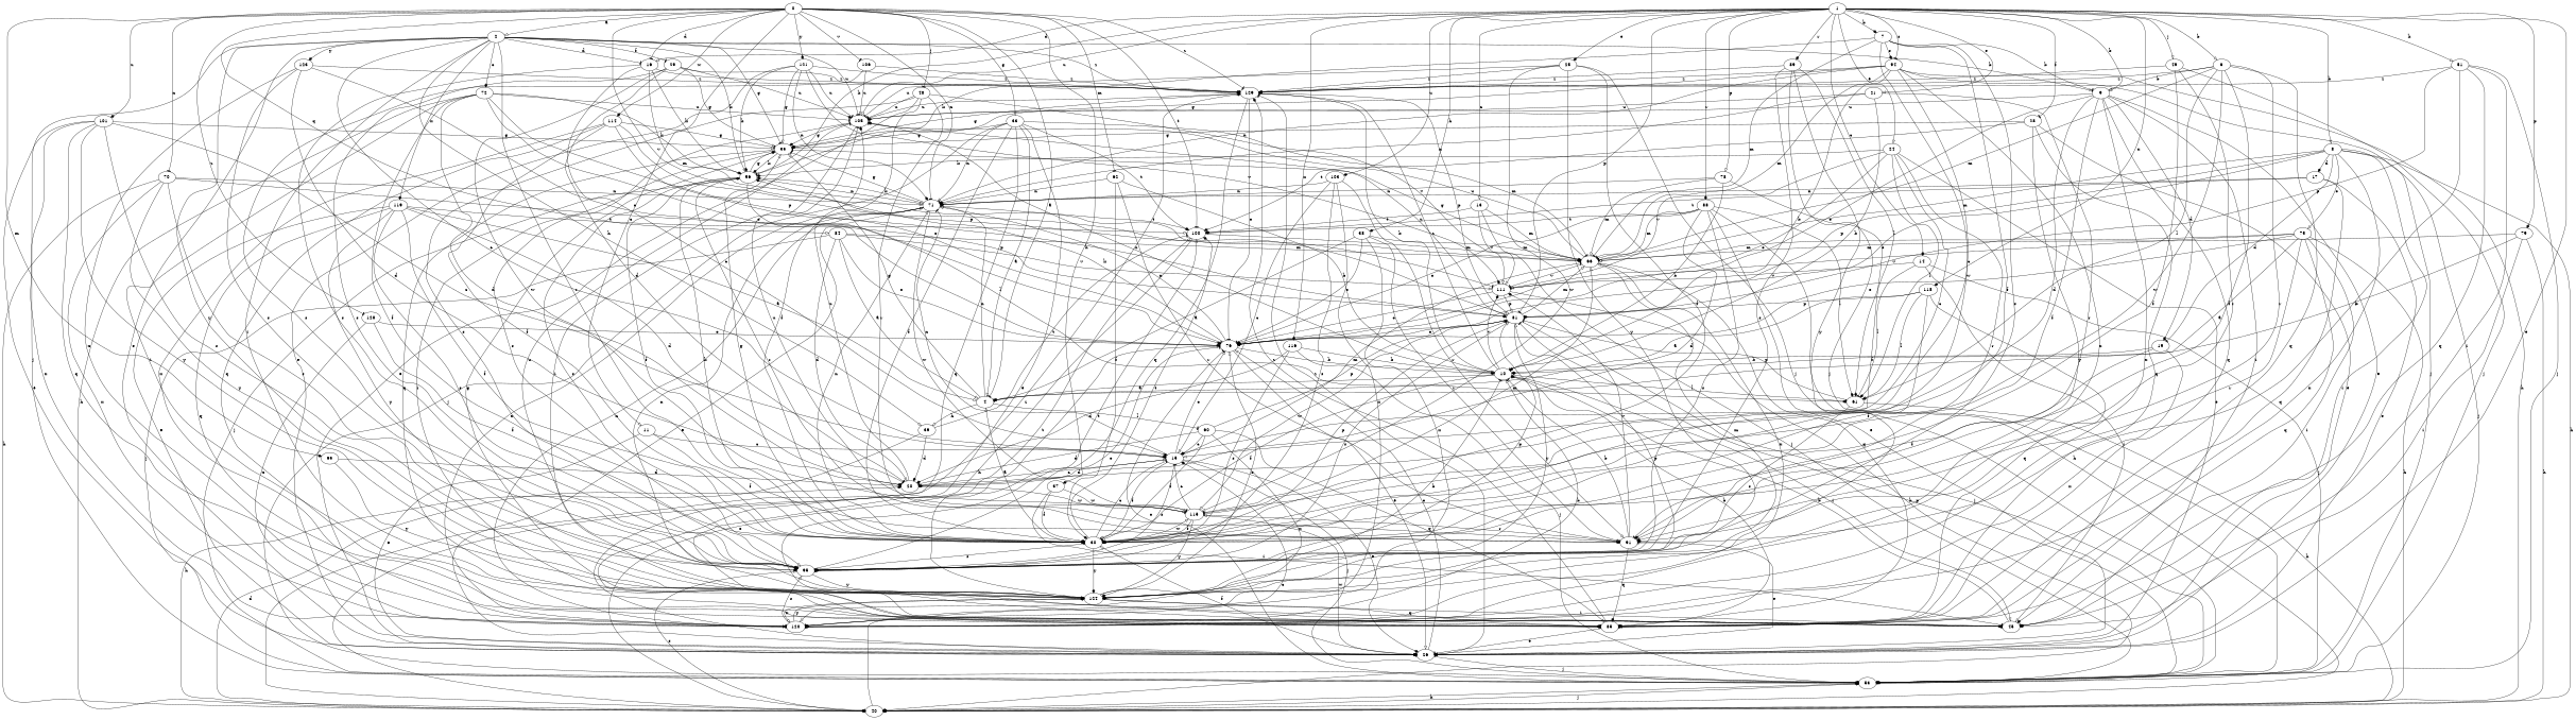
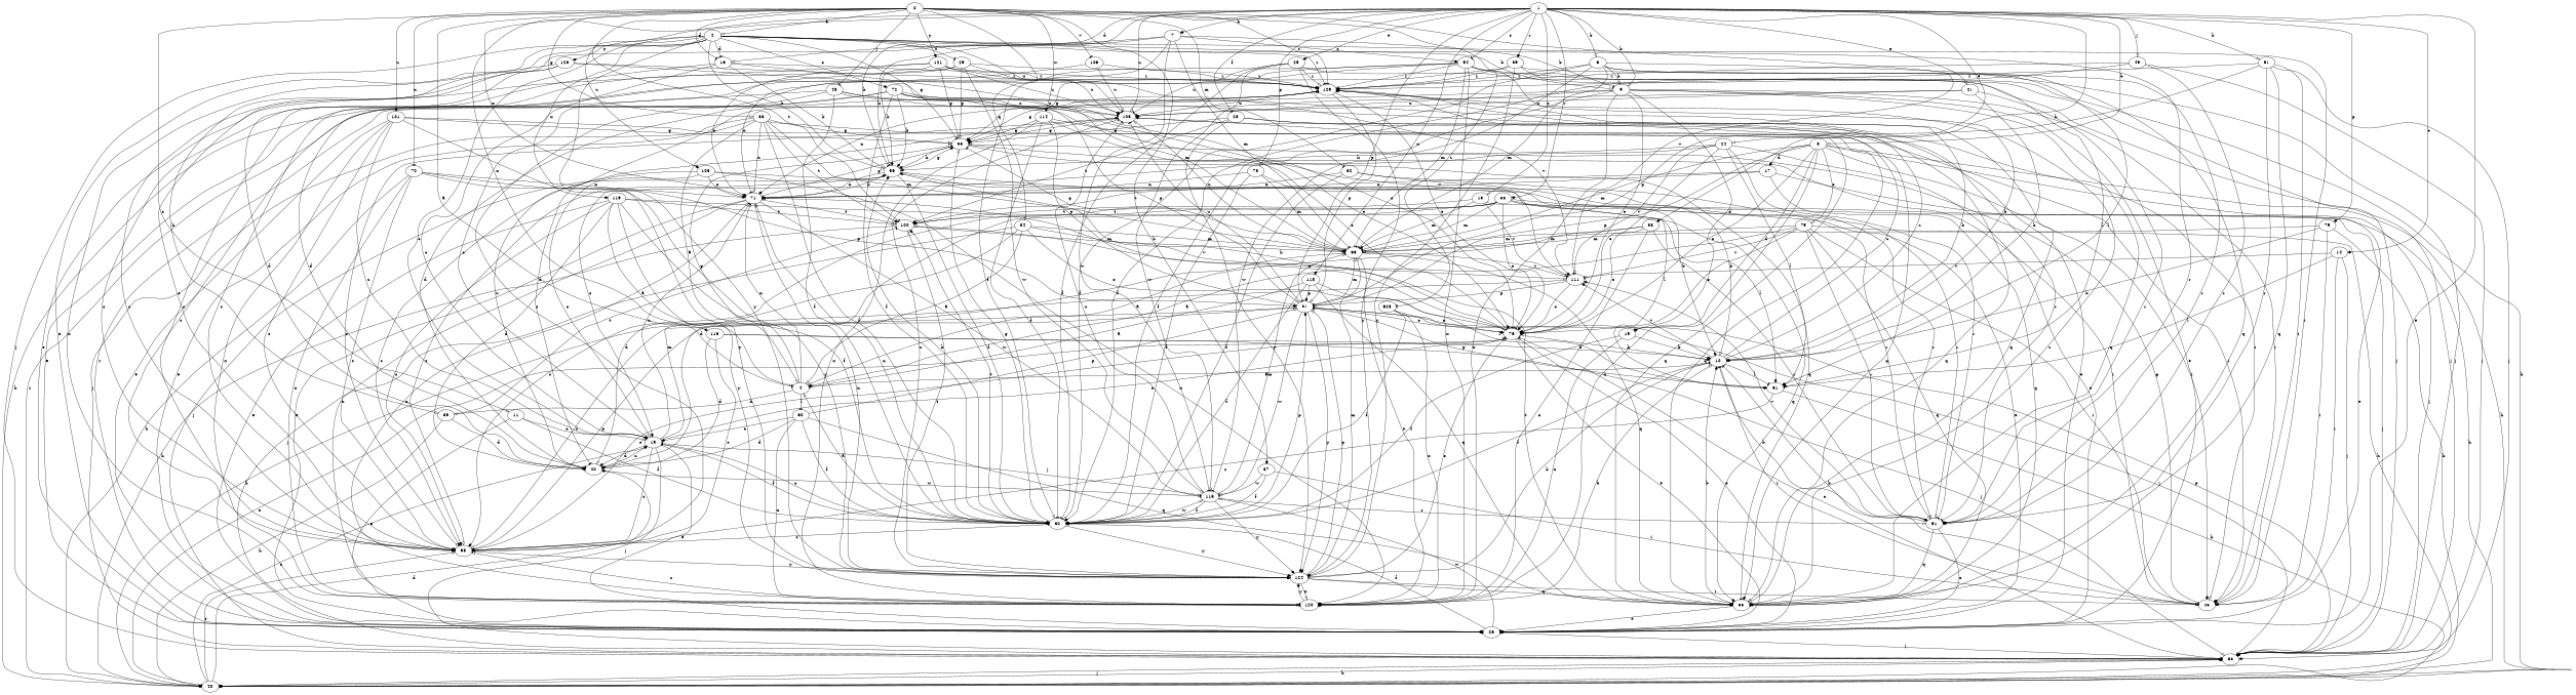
  strict digraph {
    edge [arrowhead=onormal]
    0
    2
    4
    11
    16
    33
    37
    48
    62
-   65
    70
    71
    84
    100
    101
    106
    111
    114
    121
-   128
+   128 [label=628]
    129
    9
    26
    56
    105
    15
    29
    35
    39
    45
    n31 [label=53]
    72
    91
    119
    123
    124
    60
    30
    66
    95
    85
    115
    10
    20
    81
    40
    120
    76
    1
    6
    7
    8
    13
    14
    21
    24
    25
    28
    38
    49
    51
    78
    79
    88
    89
    94
    103
    116
    118
    61
    17
    19
    75
    0 -> 2 [label=a]
    0 -> 4 [arrowhead=tee label=a]
    0 -> 11 [label=c]
    0 -> 16 [arrowhead=tee label=d]
    0 -> 33 [label=g]
    0 -> 37 [arrowhead=diamond label=h]
    0 -> 48 [arrowhead=tee label=j]
    0 -> 62 [arrowhead=tee label=m]
-   0 -> 65 [arrowhead=diamond label=m]
    0 -> 70 [arrowhead=tee label=n]
    0 -> 71 [arrowhead=tee label=n]
    0 -> 84 [label=q]
    0 -> 100 [arrowhead=tee label=t]
    0 -> 101 [arrowhead=diamond label=u]
    0 -> 106 [arrowhead=tee label=v]
    0 -> 111 [arrowhead=tee label=v]
    0 -> 114 [arrowhead=diamond label=w]
    0 -> 121 [arrowhead=diamond label=y]
    0 -> 128 [arrowhead=tee label=z]
    0 -> 129 [arrowhead=tee label=z]
    2 -> 16 [arrowhead=tee label=d]
    2 -> 129 [arrowhead=tee label=z]
    2 -> 9 [label=b]
    2 -> 26 [arrowhead=tee label=e]
    2 -> 56 [label=k]
    2 -> 105 [arrowhead=tee label=u]
    2 -> 15 [arrowhead=tee label=c]
    2 -> 29 [arrowhead=tee label=f]
    2 -> 35 [arrowhead=tee label=g]
    2 -> 39 [label=h]
    2 -> 45 [arrowhead=tee label=i]
    2 -> n31 [arrowhead=tee label=j]
    2 -> 72 [arrowhead=diamond label=o]
    2 -> 91 [arrowhead=diamond label=r]
    2 -> 119 [arrowhead=diamond label=x]
    2 -> 123 [arrowhead=diamond label=y]
    2 -> 124 [label=y]
    4 -> 71 [label=n]
    4 -> 35 [label=g]
    4 -> 39 [label=h]
    4 -> 60 [arrowhead=tee label=l]
    11 -> 26 [arrowhead=diamond label=e]
    11 -> 15 [label=c]
    11 -> 30 [arrowhead=tee label=f]
    16 -> 129 [arrowhead=diamond label=z]
    16 -> 56 [label=k]
    16 -> 15 [arrowhead=diamond label=c]
    16 -> 66 [arrowhead=tee label=m]
    16 -> 95 [label=s]
    33 -> 4 [label=a]
    33 -> 71 [label=n]
    33 -> 100 [arrowhead=diamond label=t]
    33 -> 26 [label=e]
    33 -> 35 [label=g]
    33 -> n31 [arrowhead=diamond label=j]
    33 -> 30 [label=f]
    33 -> 66 [arrowhead=tee label=m]
    33 -> 85 [arrowhead=tee label=q]
    37 -> 45 [arrowhead=tee label=i]
    37 -> 30 [arrowhead=diamond label=f]
    37 -> 115 [arrowhead=tee label=w]
    48 -> 111 [label=v]
    48 -> 26 [arrowhead=tee label=e]
    48 -> 105 [arrowhead=tee label=u]
    48 -> 91 [arrowhead=tee label=r]
    48 -> 30 [arrowhead=tee label=f]
    48 -> 95 [label=s]
    62 -> 71 [arrowhead=tee label=n]
    62 -> 91 [label=r]
    62 -> 30 [arrowhead=diamond label=f]
    62 -> 10 [label=b]
-   65 -> 124 [label=y]
-   65 -> 20 [arrowhead=tee label=d]
    70 -> 71 [label=n]
    70 -> 124 [label=y]
    70 -> 95 [label=s]
    70 -> 81 [arrowhead=diamond label=p]
    70 -> 40 [arrowhead=diamond label=h]
    70 -> 120 [label=x]
    71 -> 100 [label=t]
    71 -> 26 [label=e]
    71 -> 56 [arrowhead=diamond label=k]
    71 -> 35 [arrowhead=tee label=g]
    71 -> 115 [arrowhead=tee label=w]
    71 -> 120 [arrowhead=tee label=x]
    84 -> 4 [label=a]
    84 -> 111 [label=v]
    84 -> n31 [arrowhead=tee label=j]
    84 -> 66 [arrowhead=diamond label=m]
    84 -> 20 [label=d]
    84 -> 76 [label=o]
    100 -> 66 [label=m]
    100 -> 40 [arrowhead=diamond label=h]
    101 -> 26 [arrowhead=tee label=e]
    101 -> 15 [arrowhead=diamond label=c]
    101 -> 35 [label=g]
    101 -> 124 [label=y]
    101 -> 95 [arrowhead=diamond label=s]
    101 -> 85 [arrowhead=diamond label=q]
    101 -> 120 [label=x]
    106 -> 129 [label=z]
    106 -> 105 [label=u]
    106 -> 95 [arrowhead=tee label=s]
    111 -> 81 [label=p]
    111 -> 40 [arrowhead=diamond label=h]
    111 -> 76 [arrowhead=diamond label=o]
    114 -> 35 [arrowhead=tee label=g]
    114 -> 30 [arrowhead=tee label=f]
    114 -> 85 [arrowhead=diamond label=q]
    114 -> 81 [label=p]
    114 -> 120 [arrowhead=tee label=x]
    114 -> 76 [arrowhead=tee label=o]
    121 -> 71 [arrowhead=diamond label=n]
    121 -> 111 [arrowhead=diamond label=v]
    121 -> 129 [arrowhead=diamond label=z]
    121 -> 26 [arrowhead=diamond label=e]
    121 -> 56 [arrowhead=diamond label=k]
    121 -> 105 [arrowhead=tee label=u]
    121 -> 35 [label=g]
    128 -> 30 [label=f]
    128 -> 120 [label=x]
    128 -> 76 [arrowhead=diamond label=o]
    129 -> 105 [arrowhead=tee label=u]
    129 -> 35 [arrowhead=diamond label=g]
    129 -> 85 [label=q]
    129 -> 10 [label=b]
    129 -> 81 [label=p]
    129 -> 76 [arrowhead=tee label=o]
    9 -> 26 [label=e]
    9 -> 105 [arrowhead=diamond label=u]
    9 -> 45 [arrowhead=diamond label=i]
    9 -> 30 [label=f]
    9 -> 85 [label=q]
    9 -> 20 [arrowhead=tee label=d]
    9 -> 120 [arrowhead=diamond label=x]
    9 -> 76 [arrowhead=diamond label=o]
    9 -> 19 [arrowhead=diamond label=d]
    26 -> 129 [arrowhead=tee label=z]
    26 -> n31 [arrowhead=tee label=j]
    26 -> 30 [label=f]
    26 -> 115 [label=w]
    26 -> 76 [label=o]
    56 -> 71 [label=n]
    56 -> 35 [arrowhead=diamond label=g]
    56 -> n31 [label=j]
    56 -> 91 [label=r]
    56 -> 30 [arrowhead=diamond label=f]
    56 -> 95 [label=s]
    56 -> 61 [arrowhead=diamond label=l]
    105 -> 35 [arrowhead=diamond label=g]
    105 -> 45 [arrowhead=diamond label=i]
    105 -> 95 [label=s]
    15 -> 71 [arrowhead=tee label=n]
    15 -> 26 [arrowhead=diamond label=e]
    15 -> n31 [arrowhead=diamond label=j]
    15 -> 30 [arrowhead=tee label=f]
    15 -> 66 [arrowhead=tee label=m]
    15 -> 95 [arrowhead=tee label=s]
    15 -> 20 [arrowhead=diamond label=d]
    15 -> 76 [label=o]
    29 -> 129 [arrowhead=tee label=z]
    29 -> 105 [arrowhead=diamond label=u]
    29 -> 35 [label=g]
    29 -> 95 [arrowhead=diamond label=s]
    29 -> 115 [label=w]
    29 -> 20 [arrowhead=tee label=d]
    35 -> 56 [arrowhead=diamond label=k]
    35 -> 45 [arrowhead=tee label=i]
    35 -> 85 [arrowhead=tee label=q]
    39 -> 100 [arrowhead=tee label=t]
    39 -> 20 [arrowhead=diamond label=d]
    39 -> 40 [arrowhead=tee label=h]
    45 -> 35 [label=g]
    45 -> 10 [arrowhead=tee label=b]
    n31 -> 81 [arrowhead=tee label=p]
    n31 -> 40 [arrowhead=diamond label=h]
    n31 -> 76 [arrowhead=tee label=o]
    72 -> 56 [arrowhead=diamond label=k]
    72 -> 105 [arrowhead=tee label=u]
    72 -> 45 [label=i]
    72 -> 30 [arrowhead=diamond label=f]
    72 -> 20 [arrowhead=tee label=d]
    72 -> 81 [label=p]
    72 -> 40 [label=h]
    72 -> 76 [arrowhead=diamond label=o]
    91 -> 111 [arrowhead=diamond label=v]
    91 -> 26 [label=e]
    91 -> 85 [arrowhead=diamond label=q]
    91 -> 10 [arrowhead=tee label=b]
    119 -> 4 [label=a]
    119 -> 100 [label=t]
    119 -> 26 [arrowhead=diamond label=e]
    119 -> 124 [arrowhead=diamond label=y]
    119 -> 30 [label=f]
    119 -> 95 [arrowhead=diamond label=s]
    119 -> 85 [arrowhead=diamond label=q]
    119 -> 20 [arrowhead=tee label=d]
    123 -> 129 [label=z]
    123 -> 95 [arrowhead=diamond label=s]
    123 -> 20 [arrowhead=diamond label=d]
    123 -> 120 [label=x]
    123 -> 76 [arrowhead=tee label=o]
    124 -> 71 [label=n]
    124 -> 100 [label=t]
    124 -> 105 [arrowhead=tee label=u]
    124 -> 45 [label=i]
    124 -> 66 [label=m]
    124 -> 85 [arrowhead=tee label=q]
    124 -> 10 [arrowhead=tee label=b]
    124 -> 81 [label=p]
    124 -> 120 [label=x]
    124 -> 76 [label=o]
    60 -> 15 [arrowhead=diamond label=c]
    60 -> 30 [label=f]
    60 -> 85 [label=q]
    60 -> 20 [arrowhead=tee label=d]
    60 -> 81 [label=p]
    60 -> 120 [label=x]
    30 -> 4 [label=a]
    30 -> 71 [label=n]
    30 -> 100 [arrowhead=diamond label=t]
    30 -> 56 [arrowhead=diamond label=k]
    30 -> 15 [arrowhead=tee label=c]
    30 -> 35 [label=g]
    30 -> 124 [arrowhead=diamond label=y]
    30 -> 95 [label=s]
    30 -> 115 [label=w]
    30 -> 81 [arrowhead=diamond label=p]
    66 -> 111 [arrowhead=tee label=v]
    66 -> 105 [label=u]
    66 -> 35 [arrowhead=tee label=g]
    66 -> 85 [arrowhead=diamond label=q]
    66 -> 120 [arrowhead=tee label=x]
    95 -> 124 [label=y]
    95 -> 81 [label=p]
    95 -> 76 [arrowhead=tee label=o]
    85 -> 100 [label=t]
    85 -> 129 [arrowhead=diamond label=z]
    85 -> 26 [arrowhead=tee label=e]
    85 -> 10 [arrowhead=diamond label=b]
    115 -> 105 [arrowhead=tee label=u]
-   115 -> 15 [arrowhead=tee label=c]
+   115 -> 15 [arrowhead=tee label=j]
    115 -> 91 [label=r]
    115 -> 124 [arrowhead=diamond label=y]
    115 -> 30 [arrowhead=tee label=f]
    115 -> 66 [label=m]
    10 -> 4 [arrowhead=tee label=a]
    10 -> 111 [arrowhead=diamond label=v]
    10 -> 129 [arrowhead=tee label=z]
    10 -> 105 [arrowhead=diamond label=u]
    10 -> 45 [label=i]
    10 -> 30 [label=f]
    10 -> 61 [arrowhead=tee label=l]
    20 -> 105 [arrowhead=diamond label=u]
    20 -> 15 [label=c]
    20 -> 115 [label=w]
    81 -> 105 [arrowhead=tee label=u]
    81 -> n31 [label=j]
    81 -> 124 [arrowhead=diamond label=y]
    81 -> 66 [label=m]
    81 -> 95 [label=s]
    81 -> 115 [label=w]
    81 -> 76 [arrowhead=diamond label=o]
    40 -> 129 [arrowhead=diamond label=z]
    40 -> 15 [arrowhead=diamond label=c]
    40 -> n31 [arrowhead=diamond label=j]
    40 -> 95 [label=s]
    40 -> 20 [arrowhead=diamond label=d]
    40 -> 76 [label=o]
    120 -> 71 [label=n]
    120 -> 124 [arrowhead=diamond label=y]
    120 -> 95 [label=s]
    120 -> 10 [label=b]
    76 -> 71 [label=n]
    76 -> 26 [label=e]
    76 -> 56 [arrowhead=diamond label=k]
    76 -> 10 [arrowhead=diamond label=b]
    1 -> 16 [label=d]
    1 -> 9 [label=b]
    1 -> 26 [arrowhead=tee label=e]
    1 -> 56 [arrowhead=tee label=k]
    1 -> 105 [label=u]
    1 -> 81 [arrowhead=tee label=p]
    1 -> 6 [label=b]
    1 -> 7 [arrowhead=diamond label=b]
    1 -> 8 [label=b]
    1 -> 13 [label=c]
    1 -> 14 [arrowhead=diamond label=c]
    1 -> 21 [label=e]
    1 -> 24 [label=e]
    1 -> 25 [arrowhead=diamond label=e]
    1 -> 28 [arrowhead=tee label=f]
    1 -> 38 [arrowhead=diamond label=h]
    1 -> 49 [label=j]
    1 -> 51 [label=k]
    1 -> 78 [label=p]
    1 -> 79 [arrowhead=diamond label=p]
    1 -> 88 [arrowhead=diamond label=r]
    1 -> 89 [arrowhead=diamond label=r]
    1 -> 94 [arrowhead=tee label=s]
    1 -> 103 [arrowhead=diamond label=u]
    1 -> 116 [arrowhead=diamond label=x]
    1 -> 118 [arrowhead=diamond label=x]
    6 -> 129 [arrowhead=diamond label=z]
    6 -> 9 [label=b]
    6 -> 91 [arrowhead=diamond label=r]
    6 -> 30 [label=f]
    6 -> 66 [arrowhead=tee label=m]
    6 -> 85 [label=q]
    6 -> 115 [arrowhead=tee label=w]
    6 -> 61 [arrowhead=diamond label=l]
    7 -> 9 [arrowhead=tee label=b]
    7 -> 56 [label=k]
    7 -> 30 [label=f]
    7 -> 66 [arrowhead=tee label=m]
    7 -> 95 [arrowhead=diamond label=s]
    7 -> 115 [arrowhead=tee label=w]
    7 -> 94 [arrowhead=diamond label=s]
    8 -> 45 [arrowhead=diamond label=i]
    8 -> n31 [arrowhead=tee label=j]
    8 -> 66 [arrowhead=tee label=m]
    8 -> 81 [arrowhead=tee label=p]
    8 -> 40 [arrowhead=diamond label=h]
    8 -> 120 [arrowhead=diamond label=x]
    8 -> 76 [arrowhead=tee label=o]
    8 -> 17 [arrowhead=diamond label=d]
    8 -> 19 [arrowhead=tee label=d]
    8 -> 75 [label=o]
    13 -> 100 [arrowhead=diamond label=t]
    13 -> 111 [label=v]
    13 -> n31 [label=j]
    13 -> 66 [arrowhead=diamond label=m]
    14 -> 111 [arrowhead=tee label=v]
    14 -> 45 [label=i]
    14 -> n31 [arrowhead=diamond label=j]
    14 -> 61 [arrowhead=tee label=l]
    21 -> 71 [arrowhead=diamond label=n]
    21 -> 105 [arrowhead=tee label=u]
    21 -> 91 [arrowhead=diamond label=r]
    21 -> 10 [label=b]
    24 -> 111 [label=v]
    24 -> 26 [arrowhead=diamond label=e]
    24 -> 56 [arrowhead=diamond label=k]
    24 -> 15 [arrowhead=diamond label=c]
    24 -> 91 [arrowhead=tee label=r]
    24 -> 76 [arrowhead=diamond label=o]
    24 -> 61 [arrowhead=diamond label=l]
    25 -> 129 [label=z]
    25 -> 105 [arrowhead=tee label=u]
    25 -> n31 [label=j]
    25 -> 124 [arrowhead=diamond label=y]
    25 -> 30 [arrowhead=tee label=f]
    25 -> 115 [label=w]
    28 -> 100 [arrowhead=diamond label=t]
    28 -> 26 [arrowhead=tee label=e]
    28 -> 35 [arrowhead=tee label=g]
    28 -> 124 [arrowhead=diamond label=y]
    28 -> 85 [label=q]
    38 -> 4 [label=a]
    38 -> 91 [label=r]
    38 -> 66 [label=m]
    38 -> 120 [arrowhead=tee label=x]
    38 -> 76 [arrowhead=tee label=o]
    49 -> 129 [arrowhead=diamond label=z]
    49 -> n31 [label=j]
    49 -> 91 [label=r]
    49 -> 30 [arrowhead=diamond label=f]
    51 -> 129 [label=z]
    51 -> 45 [arrowhead=tee label=i]
    51 -> n31 [arrowhead=diamond label=j]
    51 -> 91 [arrowhead=tee label=r]
    51 -> 85 [arrowhead=tee label=q]
    51 -> 81 [arrowhead=tee label=p]
    78 -> 71 [arrowhead=tee label=n]
    78 -> 30 [label=f]
    78 -> 66 [label=m]
    78 -> 10 [arrowhead=diamond label=b]
    79 -> 45 [arrowhead=diamond label=i]
    79 -> 66 [label=m]
    79 -> 10 [arrowhead=diamond label=b]
    79 -> 40 [label=h]
    88 -> 100 [label=t]
    88 -> 26 [label=e]
    88 -> 66 [arrowhead=tee label=m]
    88 -> 95 [arrowhead=diamond label=s]
    88 -> 20 [arrowhead=diamond label=d]
    88 -> 40 [arrowhead=diamond label=h]
    88 -> 76 [arrowhead=diamond label=o]
    88 -> 61 [arrowhead=diamond label=l]
    89 -> 129 [label=z]
    89 -> n31 [label=j]
    89 -> 124 [arrowhead=tee label=y]
    89 -> 95 [arrowhead=diamond label=s]
    89 -> 61 [arrowhead=diamond label=l]
    94 -> 71 [arrowhead=tee label=n]
    94 -> 129 [label=z]
    94 -> 15 [label=c]
    94 -> 35 [arrowhead=diamond label=g]
    94 -> n31 [arrowhead=diamond label=j]
    94 -> 66 [arrowhead=tee label=m]
    94 -> 10 [arrowhead=tee label=b]
    94 -> 40 [arrowhead=diamond label=h]
    94 -> 120 [arrowhead=tee label=x]
    103 -> 71 [arrowhead=diamond label=n]
    103 -> 15 [label=c]
    103 -> 91 [label=r]
    103 -> 95 [arrowhead=diamond label=s]
    103 -> 120 [arrowhead=diamond label=x]
    116 -> n31 [label=j]
    116 -> 95 [arrowhead=tee label=s]
    116 -> 10 [label=b]
    116 -> 20 [arrowhead=diamond label=d]
    118 -> 4 [label=a]
    118 -> 30 [arrowhead=diamond label=f]
    118 -> 85 [label=q]
    118 -> 81 [arrowhead=diamond label=p]
    118 -> 61 [label=l]
    61 -> 95 [label=s]
    61 -> 81 [arrowhead=tee label=p]
    61 -> 40 [arrowhead=tee label=h]
    17 -> 71 [arrowhead=diamond label=n]
    17 -> 100 [arrowhead=diamond label=t]
    17 -> 26 [label=e]
    17 -> 85 [arrowhead=diamond label=q]
    19 -> 30 [arrowhead=diamond label=f]
    19 -> 10 [arrowhead=diamond label=b]
    19 -> 120 [label=x]
    75 -> 4 [arrowhead=diamond label=a]
    75 -> 111 [label=v]
    75 -> 45 [label=i]
    75 -> 91 [arrowhead=diamond label=r]
    75 -> 66 [label=m]
    75 -> 85 [arrowhead=tee label=q]
    75 -> 40 [arrowhead=diamond label=h]
    75 -> 76 [arrowhead=diamond label=o]
  }
